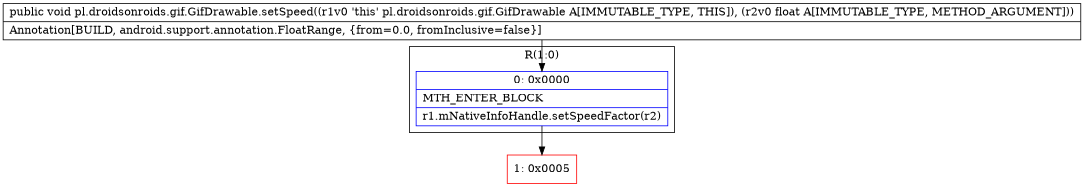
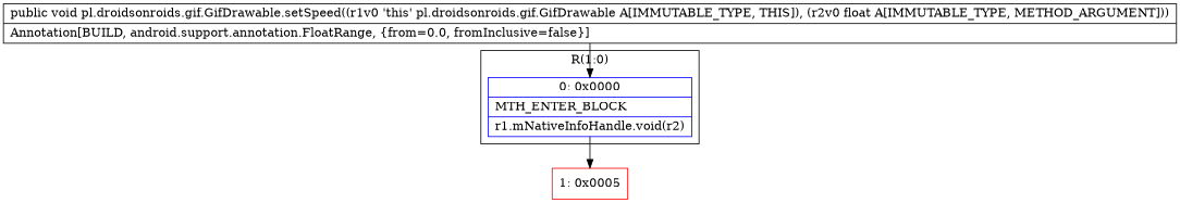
  digraph {
    node [shape=record]
-   n1 [color=blue label="{0\:\ 0x0000|MTH_ENTER_BLOCK\l|r1.mNativeInfoHandle.setSpeedFactor(r2)\l}"]
+   n1 [color=blue label="{0\:\ 0x0000|MTH_ENTER_BLOCK\l|r1.mNativeInfoHandle.void(r2)\l}"]
    n2 [color=red label="{1\:\ 0x0005}"]
    n3 [label="{public void pl.droidsonroids.gif.GifDrawable.setSpeed((r1v0 'this' pl.droidsonroids.gif.GifDrawable A[IMMUTABLE_TYPE, THIS]), (r2v0 float A[IMMUTABLE_TYPE, METHOD_ARGUMENT]))  | Annotation[BUILD, android.support.annotation.FloatRange, \{from=0.0, fromInclusive=false\}]\l}"]
    subgraph cluster_1 {
      label="R(1:0)"
      n1
    }
    n1 -> n2
    n3 -> n1
  }
